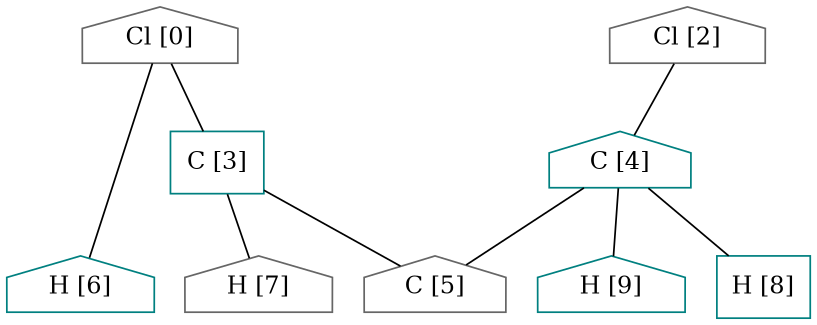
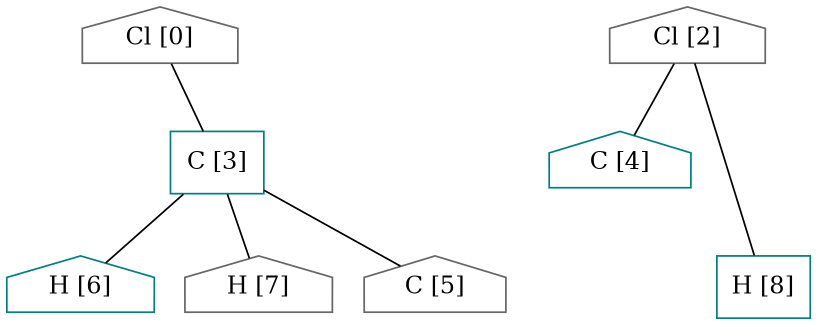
  graph {
    node [color=teal shape=house]
    n1 [color=gray40 label="Cl [0]"]
    n2 [label="C [3]" shape=box]
    n3 [color=gray40 label="C [5]"]
    n4 [label="H [6]"]
    n5 [color=gray40 label="H [7]"]
    n6 [color=gray40 label="Cl [2]"]
    n7 [label="C [4]"]
    n8 [label="H [8]" shape=box]
-   n9 [label="H [9]"]
    n1 -- n2
    n2 -- n3
-   n1 -- n4
+   n2 -- n4
    n2 -- n5
    n6 -- n7
-   n7 -- n3
-   n7 -- n8
-   n7 -- n9
+   n6 -- n8
  }
